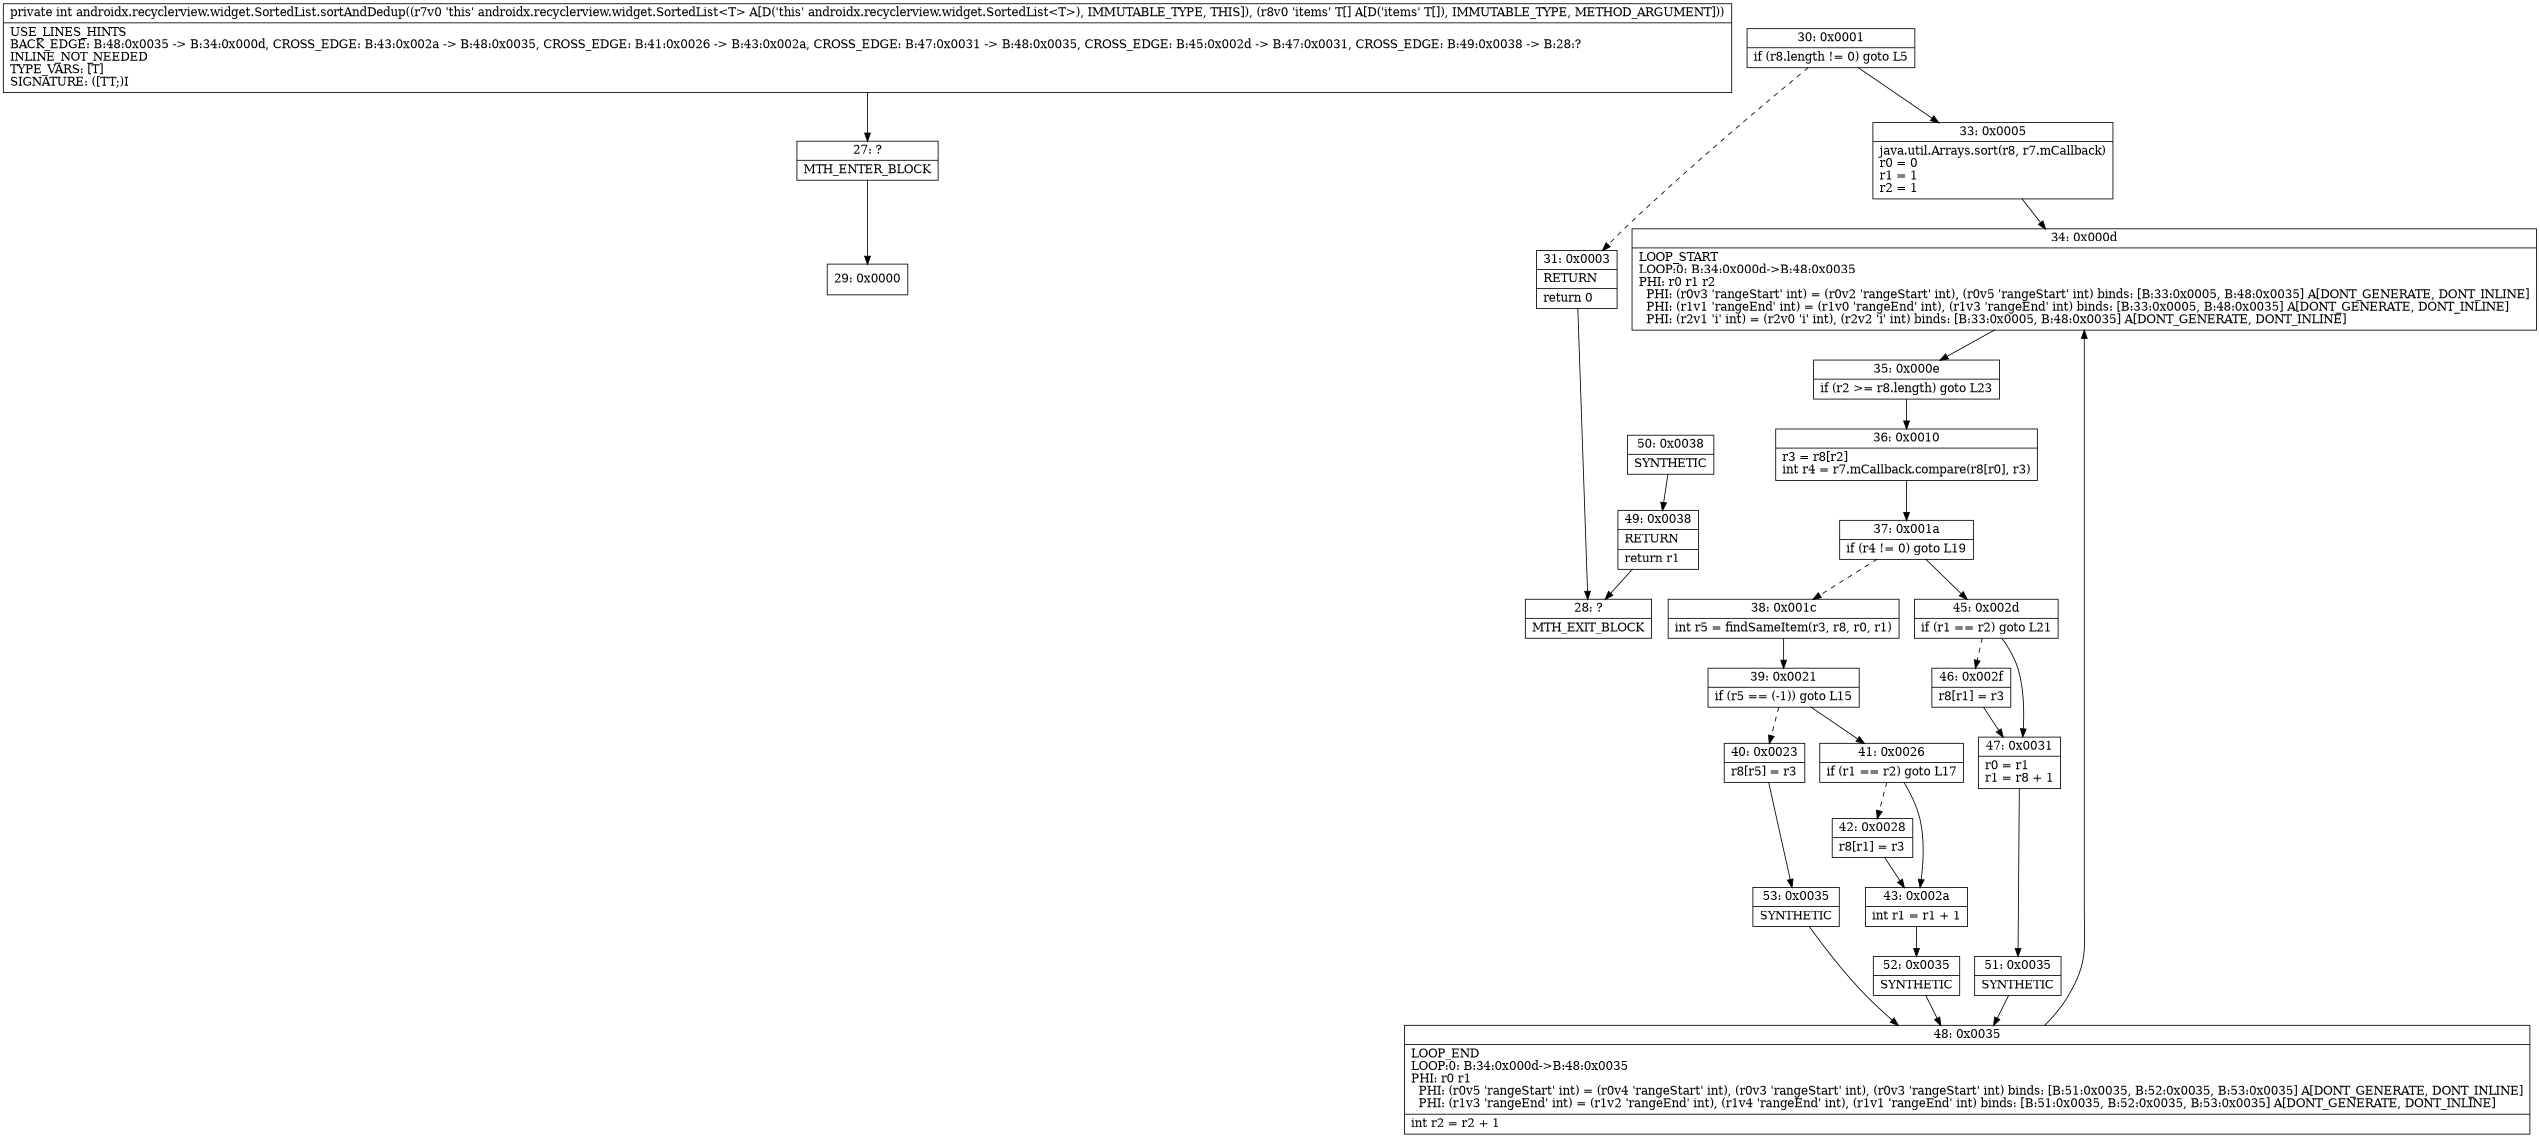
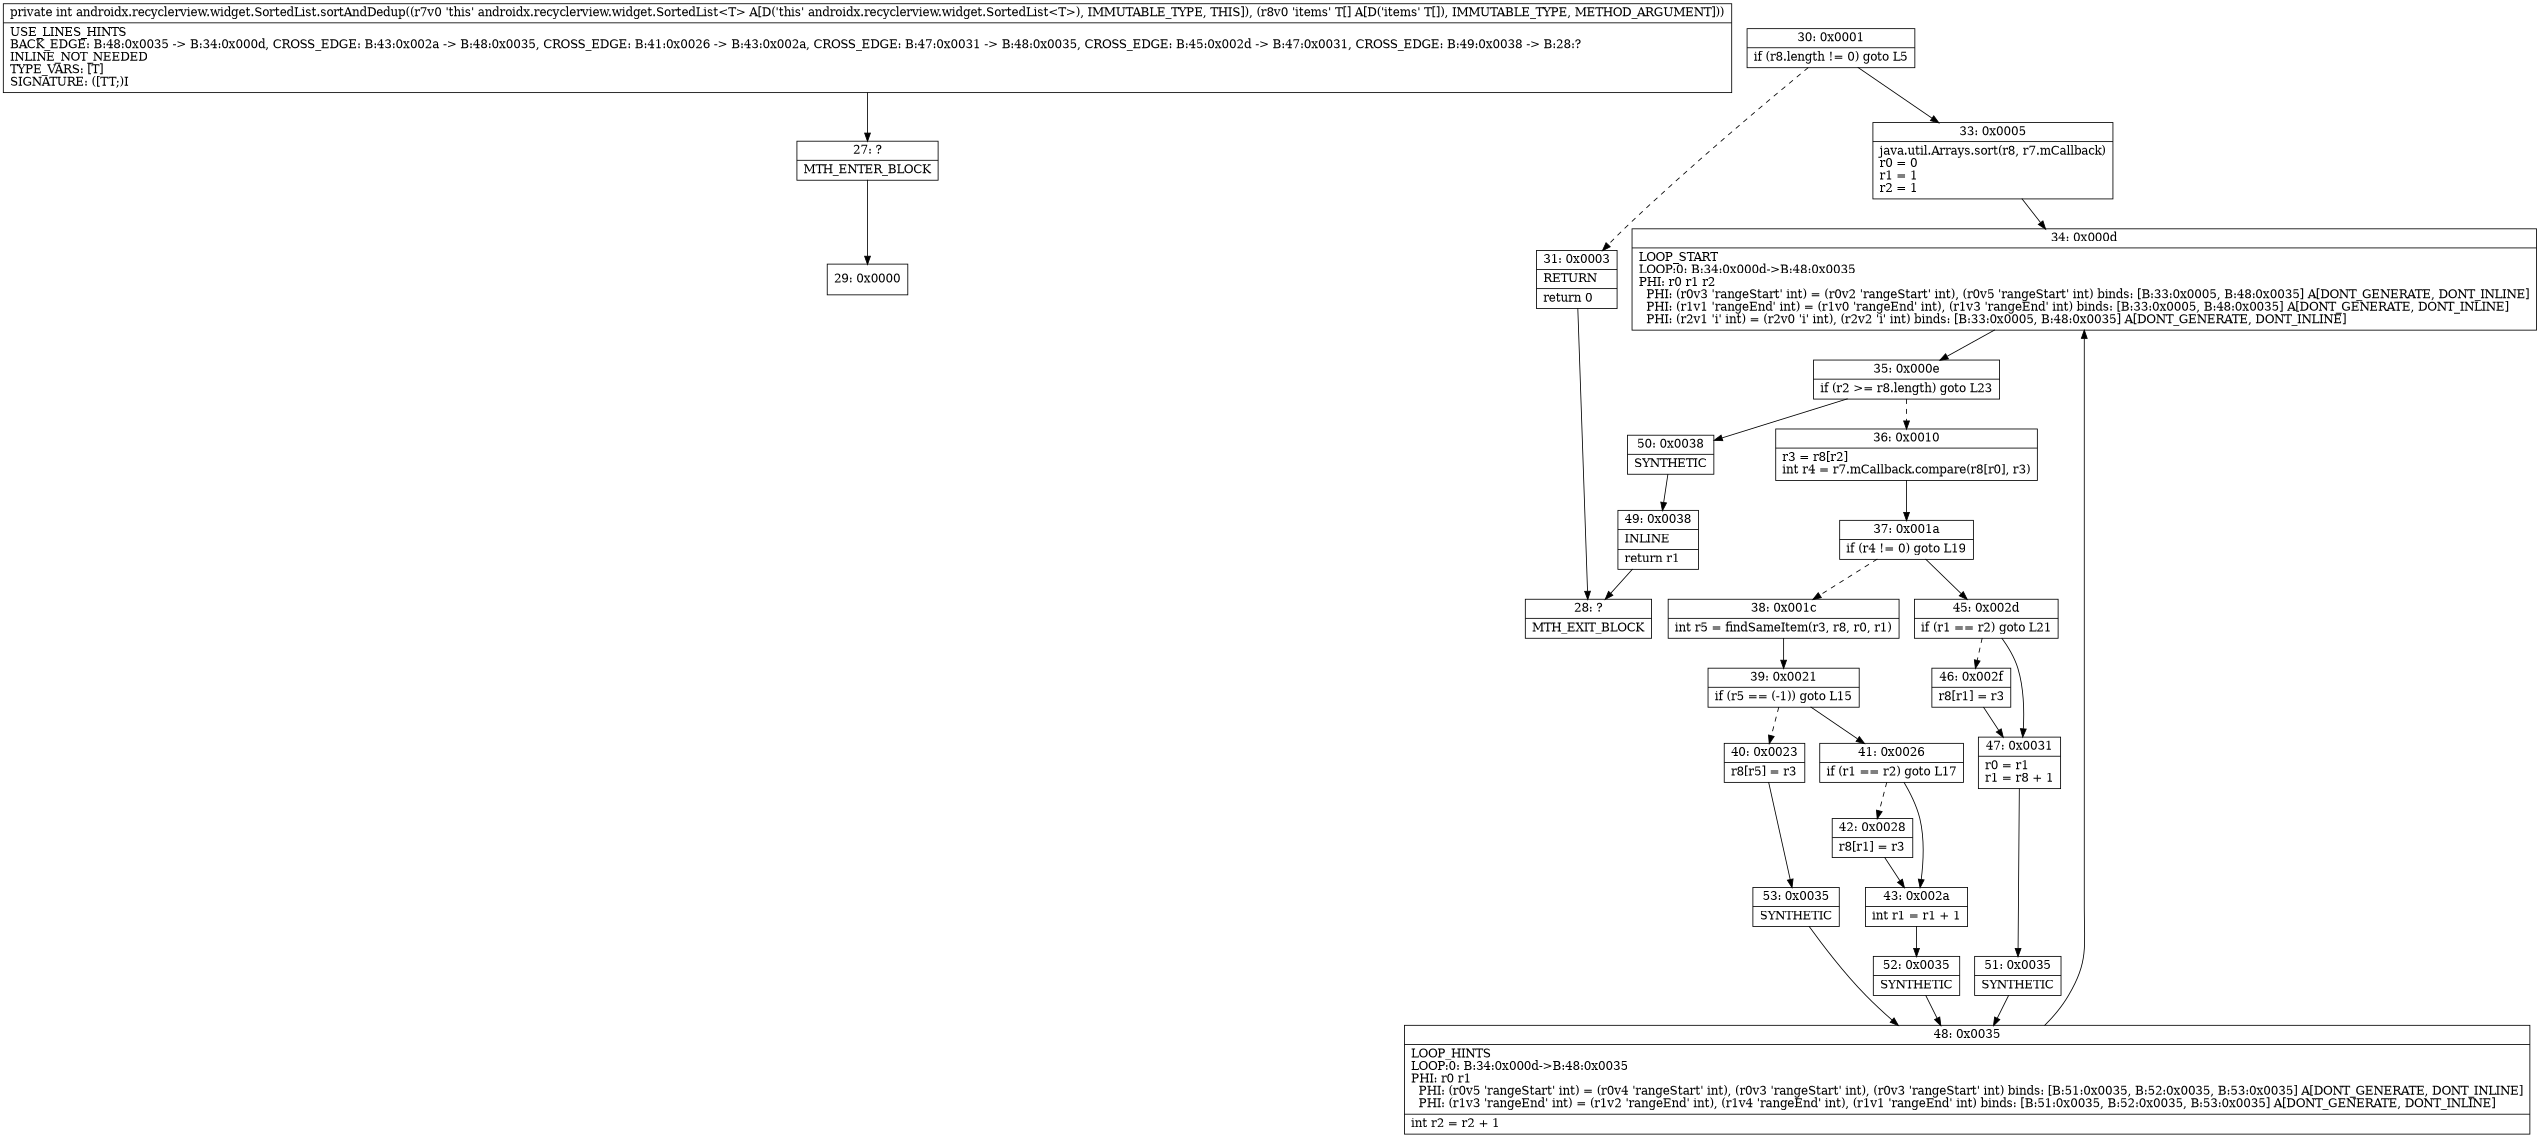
  digraph {
    node [shape=record]
    n1 [label="{27\:\ ?|MTH_ENTER_BLOCK\l}"]
    n2 [label="{29\:\ 0x0000}"]
    n3 [label="{30\:\ 0x0001|if (r8.length != 0) goto L5\l}"]
    n4 [label="{31\:\ 0x0003|RETURN\l|return 0\l}"]
    n5 [label="{33\:\ 0x0005|java.util.Arrays.sort(r8, r7.mCallback)\lr0 = 0\lr1 = 1\lr2 = 1\l}"]
    n6 [label="{28\:\ ?|MTH_EXIT_BLOCK\l}"]
    n7 [label="{34\:\ 0x000d|LOOP_START\lLOOP:0: B:34:0x000d\-\>B:48:0x0035\lPHI: r0 r1 r2 \l  PHI: (r0v3 'rangeStart' int) = (r0v2 'rangeStart' int), (r0v5 'rangeStart' int) binds: [B:33:0x0005, B:48:0x0035] A[DONT_GENERATE, DONT_INLINE]\l  PHI: (r1v1 'rangeEnd' int) = (r1v0 'rangeEnd' int), (r1v3 'rangeEnd' int) binds: [B:33:0x0005, B:48:0x0035] A[DONT_GENERATE, DONT_INLINE]\l  PHI: (r2v1 'i' int) = (r2v0 'i' int), (r2v2 'i' int) binds: [B:33:0x0005, B:48:0x0035] A[DONT_GENERATE, DONT_INLINE]\l}"]
    n8 [label="{35\:\ 0x000e|if (r2 \>= r8.length) goto L23\l}"]
    n9 [label="{36\:\ 0x0010|r3 = r8[r2]\lint r4 = r7.mCallback.compare(r8[r0], r3)\l}"]
    n10 [label="{50\:\ 0x0038|SYNTHETIC\l}"]
    n11 [label="{37\:\ 0x001a|if (r4 != 0) goto L19\l}"]
-   n12 [label="{49\:\ 0x0038|RETURN\l|return r1\l}"]
+   n12 [label="{49\:\ 0x0038|INLINE\l|return r1\l}"]
    n13 [label="{38\:\ 0x001c|int r5 = findSameItem(r3, r8, r0, r1)\l}"]
    n14 [label="{45\:\ 0x002d|if (r1 == r2) goto L21\l}"]
    n15 [label="{39\:\ 0x0021|if (r5 == (\-1)) goto L15\l}"]
    n16 [label="{46\:\ 0x002f|r8[r1] = r3\l}"]
    n17 [label="{47\:\ 0x0031|r0 = r1\lr1 = r8 + 1\l}"]
    n18 [label="{40\:\ 0x0023|r8[r5] = r3\l}"]
    n19 [label="{41\:\ 0x0026|if (r1 == r2) goto L17\l}"]
    n20 [label="{53\:\ 0x0035|SYNTHETIC\l}"]
    n21 [label="{42\:\ 0x0028|r8[r1] = r3\l}"]
    n22 [label="{43\:\ 0x002a|int r1 = r1 + 1\l}"]
-   n23 [label="{48\:\ 0x0035|LOOP_END\lLOOP:0: B:34:0x000d\-\>B:48:0x0035\lPHI: r0 r1 \l  PHI: (r0v5 'rangeStart' int) = (r0v4 'rangeStart' int), (r0v3 'rangeStart' int), (r0v3 'rangeStart' int) binds: [B:51:0x0035, B:52:0x0035, B:53:0x0035] A[DONT_GENERATE, DONT_INLINE]\l  PHI: (r1v3 'rangeEnd' int) = (r1v2 'rangeEnd' int), (r1v4 'rangeEnd' int), (r1v1 'rangeEnd' int) binds: [B:51:0x0035, B:52:0x0035, B:53:0x0035] A[DONT_GENERATE, DONT_INLINE]\l|int r2 = r2 + 1\l}"]
+   n23 [label="{48\:\ 0x0035|LOOP_HINTS\lLOOP:0: B:34:0x000d\-\>B:48:0x0035\lPHI: r0 r1 \l  PHI: (r0v5 'rangeStart' int) = (r0v4 'rangeStart' int), (r0v3 'rangeStart' int), (r0v3 'rangeStart' int) binds: [B:51:0x0035, B:52:0x0035, B:53:0x0035] A[DONT_GENERATE, DONT_INLINE]\l  PHI: (r1v3 'rangeEnd' int) = (r1v2 'rangeEnd' int), (r1v4 'rangeEnd' int), (r1v1 'rangeEnd' int) binds: [B:51:0x0035, B:52:0x0035, B:53:0x0035] A[DONT_GENERATE, DONT_INLINE]\l|int r2 = r2 + 1\l}"]
    n24 [label="{52\:\ 0x0035|SYNTHETIC\l}"]
    n25 [label="{51\:\ 0x0035|SYNTHETIC\l}"]
    n26 [label="{private int androidx.recyclerview.widget.SortedList.sortAndDedup((r7v0 'this' androidx.recyclerview.widget.SortedList\<T\> A[D('this' androidx.recyclerview.widget.SortedList\<T\>), IMMUTABLE_TYPE, THIS]), (r8v0 'items' T[] A[D('items' T[]), IMMUTABLE_TYPE, METHOD_ARGUMENT]))  | USE_LINES_HINTS\lBACK_EDGE: B:48:0x0035 \-\> B:34:0x000d, CROSS_EDGE: B:43:0x002a \-\> B:48:0x0035, CROSS_EDGE: B:41:0x0026 \-\> B:43:0x002a, CROSS_EDGE: B:47:0x0031 \-\> B:48:0x0035, CROSS_EDGE: B:45:0x002d \-\> B:47:0x0031, CROSS_EDGE: B:49:0x0038 \-\> B:28:?\lINLINE_NOT_NEEDED\lTYPE_VARS: [T]\lSIGNATURE: ([TT;)I\l}"]
    n1 -> n2
    n3 -> n4 [style=dashed]
    n3 -> n5
    n4 -> n6
    n5 -> n7
    n7 -> n8
-   n8 -> n9 [style=solid]
+   n8 -> n9 [style=dashed]
+   n8 -> n10
    n9 -> n11
    n10 -> n12
    n11 -> n13 [style=dashed]
    n11 -> n14
    n12 -> n6
    n13 -> n15
    n14 -> n16 [style=dashed]
    n14 -> n17
    n15 -> n18 [style=dashed]
    n15 -> n19
    n16 -> n17
    n17 -> n25
    n18 -> n20
    n19 -> n21 [style=dashed]
    n19 -> n22
    n20 -> n23
    n21 -> n22
    n22 -> n24
    n23 -> n7
    n24 -> n23
    n25 -> n23
    n26 -> n1
  }
